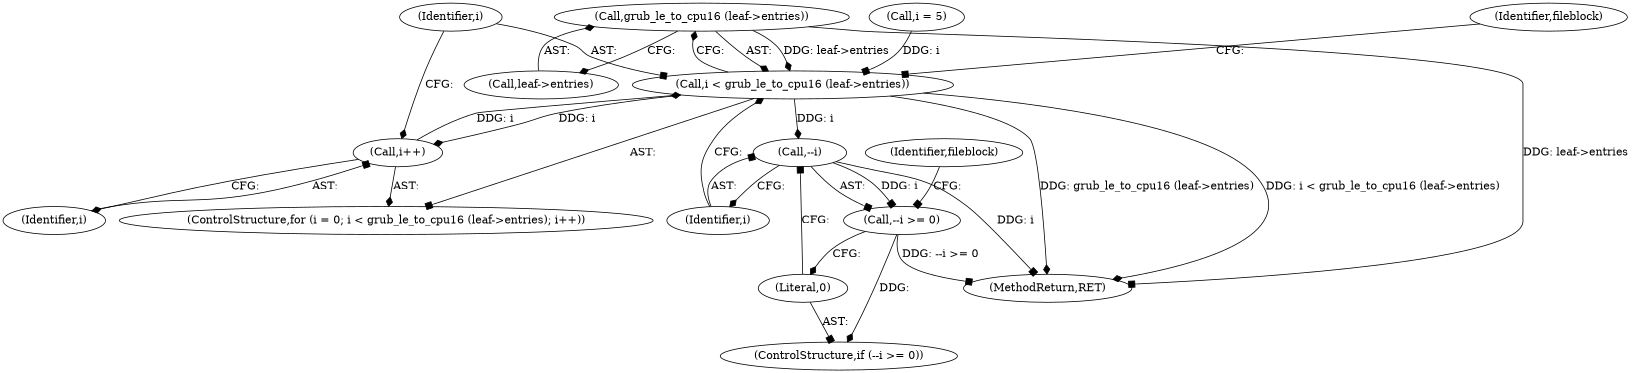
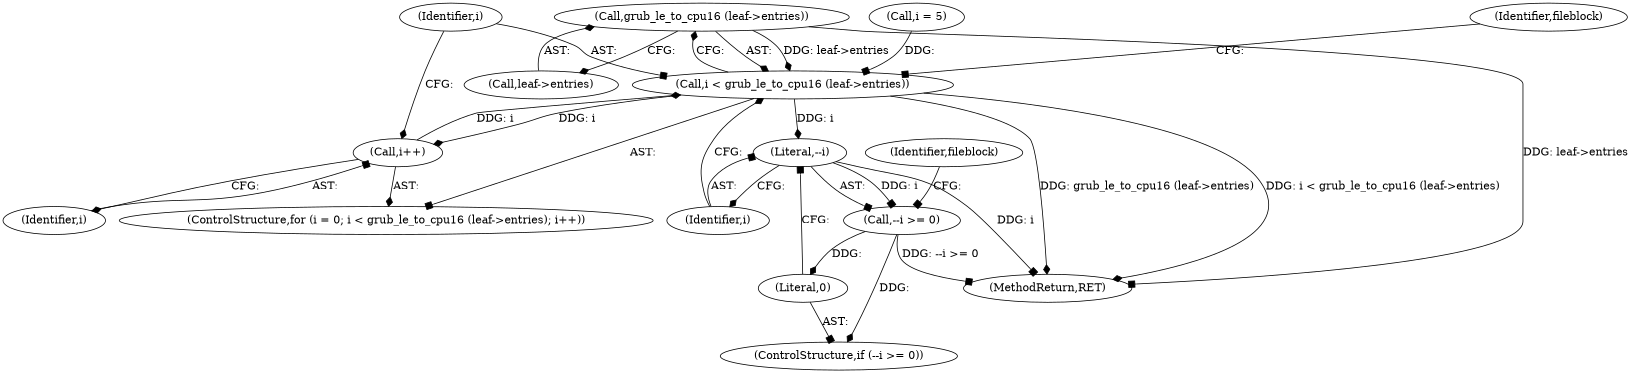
  digraph {
    edge [arrowhead=diamond]
    n1 [label="(Call,grub_le_to_cpu16 (leaf->entries))"]
    n2 [label="(Call,i < grub_le_to_cpu16 (leaf->entries))"]
    n3 [label="(MethodReturn,RET)"]
    n4 [label="(Call,leaf->entries)"]
    n5 [label="(Call,i++)"]
-   n6 [label="(Call,--i)"]
+   n6 [label="(Literal,--i)"]
    n7 [label="(ControlStructure,for (i = 0; i < grub_le_to_cpu16 (leaf->entries); i++))"]
    n8 [label="(Identifier,i)"]
    n9 [label="(Call,--i >= 0)"]
    n10 [label="(Identifier,i)"]
    n11 [label="(ControlStructure,if (--i >= 0))"]
    n12 [label="(Literal,0)"]
    n13 [label="(Call,i = 5)"]
    n14 [label="(Identifier,fileblock)"]
    n15 [label="(Identifier,i)"]
    n16 [label="(Identifier,fileblock)"]
    n1 -> n2 [label="AST: "]
    n1 -> n2 [label="DDG: leaf->entries"]
    n1 -> n3 [arrowhead=box label="DDG: leaf->entries"]
    n1 -> n4 [label="CFG: "]
    n2 -> n1 [label="CFG: "]
    n2 -> n3 [label="DDG: i < grub_le_to_cpu16 (leaf->entries)"]
    n2 -> n3 [label="DDG: grub_le_to_cpu16 (leaf->entries)"]
    n2 -> n5 [label="DDG: i"]
    n2 -> n6 [label="DDG: i"]
    n2 -> n7 [arrowhead=box label="AST: "]
    n4 -> n1 [label="AST: "]
    n5 -> n2 [label="DDG: i"]
    n5 -> n7 [label="AST: "]
    n5 -> n8 [label="CFG: "]
    n6 -> n3 [arrowhead=box label="DDG: i"]
    n6 -> n9 [arrowhead=box label="AST: "]
    n6 -> n9 [arrowhead=box label="DDG: i"]
    n6 -> n10 [label="CFG: "]
    n8 -> n5 [arrowhead=box label="AST: "]
    n9 -> n3 [arrowhead=box label="DDG: --i >= 0"]
    n9 -> n11 [label="DDG: "]
-   n9 -> n12 [label="CFG: "]
+   n9 -> n12 [label="DDG: "]
    n10 -> n2 [label="CFG: "]
    n10 -> n6 [arrowhead=box label="AST: "]
    n12 -> n6 [arrowhead=box label="CFG: "]
    n12 -> n11 [arrowhead=box label="AST: "]
-   n13 -> n2 [arrowhead=box label="DDG: i"]
+   n13 -> n2 [arrowhead=box label="DDG: "]
    n14 -> n9 [arrowhead=box label="CFG: "]
    n15 -> n2 [arrowhead=box label="AST: "]
    n15 -> n5 [label="CFG: "]
    n16 -> n2 [arrowhead=box label="CFG: "]
  }
